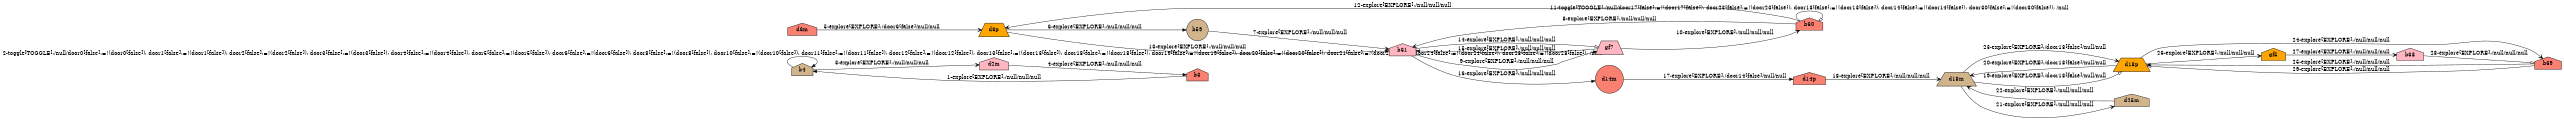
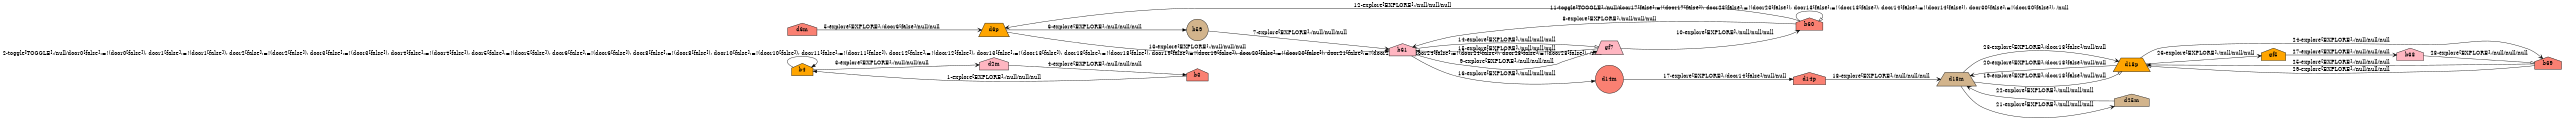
  digraph {
    rankdir=LR
    node [fillcolor=salmon shape=house style=filled]
    edge [arrowhead=vee]
-   b4 [fillcolor=tan]
+   b4 [fillcolor=orange]
    b3
    d2m [fillcolor=lightpink]
    d6p [fillcolor=orange shape=trapezium]
    d6m
    b59 [fillcolor=tan shape=circle]
    b61 [fillcolor=lightpink]
    gf7 [fillcolor=lightpink shape=trapezium]
    d14m [shape=circle]
    b60
    d14p
    d18m [fillcolor=tan shape=trapezium]
    d18p [fillcolor=orange shape=trapezium]
    d25m [fillcolor=tan]
    b69
    gf5 [fillcolor=orange]
    b68 [fillcolor=lightpink]
    b4 -> b4 [arrowhead=normal label="2-toggle[TOGGLE];/null/door0[false]:=!(door0[false]); door1[false]:=!(door1[false]); door2[false]:=!(door2[false]); door3[false]:=!(door3[false]); door4[false]:=!(door4[false]); door5[false]:=!(door5[false]); door6[false]:=!(door6[false]); door8[false]:=!(door8[false]); door10[false]:=!(door10[false]); door11[false]:=!(door11[false]); door12[false]:=!(door12[false]); door13[false]:=!(door13[false]); door18[false]:=!(door18[false]); door19[false]:=!(door19[false]); door20[false]:=!(door20[false]); door21[false]:=!(door21[false]); door24[false]:=!(door24[false]); door28[false]:=!(door28[false]); /null"]
    b4 -> d2m [label="3-explore[EXPLORE];/null/null/null"]
    b3 -> b4 [arrowhead=normal label="1-explore[EXPLORE];/null/null/null"]
    d2m -> b3 [arrowhead=normal label="4-explore[EXPLORE];/null/null/null"]
    d6p -> b59 [arrowhead=normal label="6-explore[EXPLORE];/null/null/null"]
    d6p -> b61 [arrowhead=normal label="13-explore[EXPLORE];/null/null/null"]
    d6m -> d6p [label="5-explore[EXPLORE];/door6[false]/null/null"]
    b59 -> b61 [label="7-explore[EXPLORE];/null/null/null"]
    b61 -> gf7 [arrowhead=normal label="9-explore[EXPLORE];/null/null/null"]
    b61 -> gf7 [arrowhead=onormal label="14-explore[EXPLORE];/null/null/null"]
    b61 -> d14m [arrowhead=normal label="16-explore[EXPLORE];/null/null/null"]
    gf7 -> b61 [arrowhead=normal label="15-explore[EXPLORE];/null/null/null"]
    gf7 -> b60 [label="10-explore[EXPLORE];/null/null/null"]
    d14m -> d14p [arrowhead=normal label="17-explore[EXPLORE];/door14[false]/null/null"]
    b60 -> d6p [label="12-explore[EXPLORE];/null/null/null"]
    b60 -> b61 [label="8-explore[EXPLORE];/null/null/null"]
    b60 -> b60 [arrowhead=onormal label="11-toggle[TOGGLE];/null/door17[false]:=!(door17[false]); door23[false]:=!(door23[false]); door13[false]:=!(door13[false]); door14[false]:=!(door14[false]); door30[false]:=!(door30[false]); /null"]
    d14p -> d18m [label="18-explore[EXPLORE];/null/null/null"]
    d18m -> d18p [arrowhead=onormal label="19-explore[EXPLORE];/door18[false]/null/null"]
    d18m -> d18p [label="23-explore[EXPLORE];/door18[false]/null/null"]
    d18m -> d25m [label="21-explore[EXPLORE];/null/null/null"]
    d18p -> d18m [label="20-explore[EXPLORE];/door18[false]/null/null"]
    d18p -> b69 [label="24-explore[EXPLORE];/null/null/null"]
    d18p -> gf5 [label="26-explore[EXPLORE];/null/null/null"]
    d25m -> d18m [label="22-explore[EXPLORE];/null/null/null"]
    b69 -> d18p [arrowhead=normal label="25-explore[EXPLORE];/null/null/null"]
    b69 -> d18p [arrowhead=onormal label="29-explore[EXPLORE];/null/null/null"]
    gf5 -> b68 [label="27-explore[EXPLORE];/null/null/null"]
    b68 -> b69 [arrowhead=onormal label="28-explore[EXPLORE];/null/null/null"]
  }
